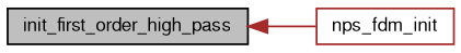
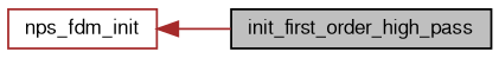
  digraph {
    rankdir=LR
    node [fontname=FreeSans fontsize=10 shape=record style=filled]
    n1 [color=black fillcolor=grey75 fontcolor=black height=0.2 label=init_first_order_high_pass width=0.4]
    n2 [color=brown fillcolor=white height=0.2 label=nps_fdm_init width=0.4]
-   n1 -> n2 [color=brown dir=back fontname=FreeSans fontsize=10 labelfontname=FreeSans labelfontsize=10 style=solid]
+   n2 -> n1 [color=brown dir=back fontname=FreeSans fontsize=10 labelfontname=FreeSans labelfontsize=10 style=solid]
  }
